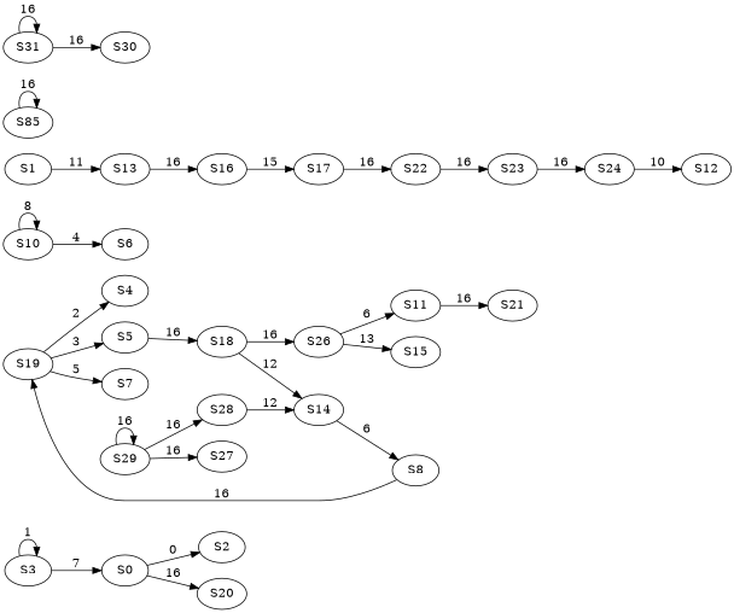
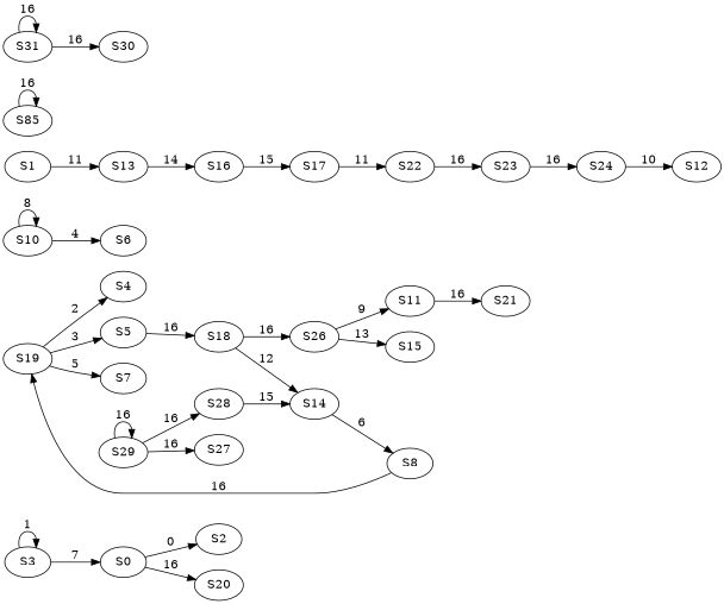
  strict digraph {
    fontname="DejaVu Serif"
    rankdir=LR
    node [fontname="DejaVu Serif"]
    edge [fontname="DejaVu Serif"]
    n1 [label=S0]
    S2
    S20
    S3
    S19
    S4
    S5
    S7
    S18
    S14
    S26
    S10
    S6
    S8
    S11
    S15
    S21
    S24
    S12
    S1
    S13
    S16
    S17
    S28
    S22
    S23
    n27 [label=S85]
    S29
    S27
    S31
    S30
    n1 -> S2 [label=0]
    n1 -> S20 [label=16]
    S3 -> n1 [label=7]
    S3 -> S3 [label=1]
    S19 -> S4 [label=2]
    S19 -> S5 [label=3]
    S19 -> S7 [label=5]
    S5 -> S18 [label=16]
    S18 -> S14 [label=12]
    S18 -> S26 [label=16]
    S14 -> S8 [label=6]
-   S26 -> S11 [label=6]
+   S26 -> S11 [label=9]
    S26 -> S15 [label=13]
    S10 -> S10 [label=8]
    S10 -> S6 [label=4]
    S8 -> S19 [label=16]
    S11 -> S21 [label=16]
    S24 -> S12 [label=10]
    S1 -> S13 [label=11]
-   S13 -> S16 [label=16]
+   S13 -> S16 [label=14]
    S16 -> S17 [label=15]
-   S17 -> S22 [label=16]
-   S28 -> S14 [label=12]
+   S17 -> S22 [label=11]
+   S28 -> S14 [label=15]
    S22 -> S23 [label=16]
    S23 -> S24 [label=16]
    n27 -> n27 [label=16]
    S29 -> S28 [label=16]
    S29 -> S29 [label=16]
    S29 -> S27 [label=16]
    S31 -> S31 [label=16]
    S31 -> S30 [label=16]
  }
